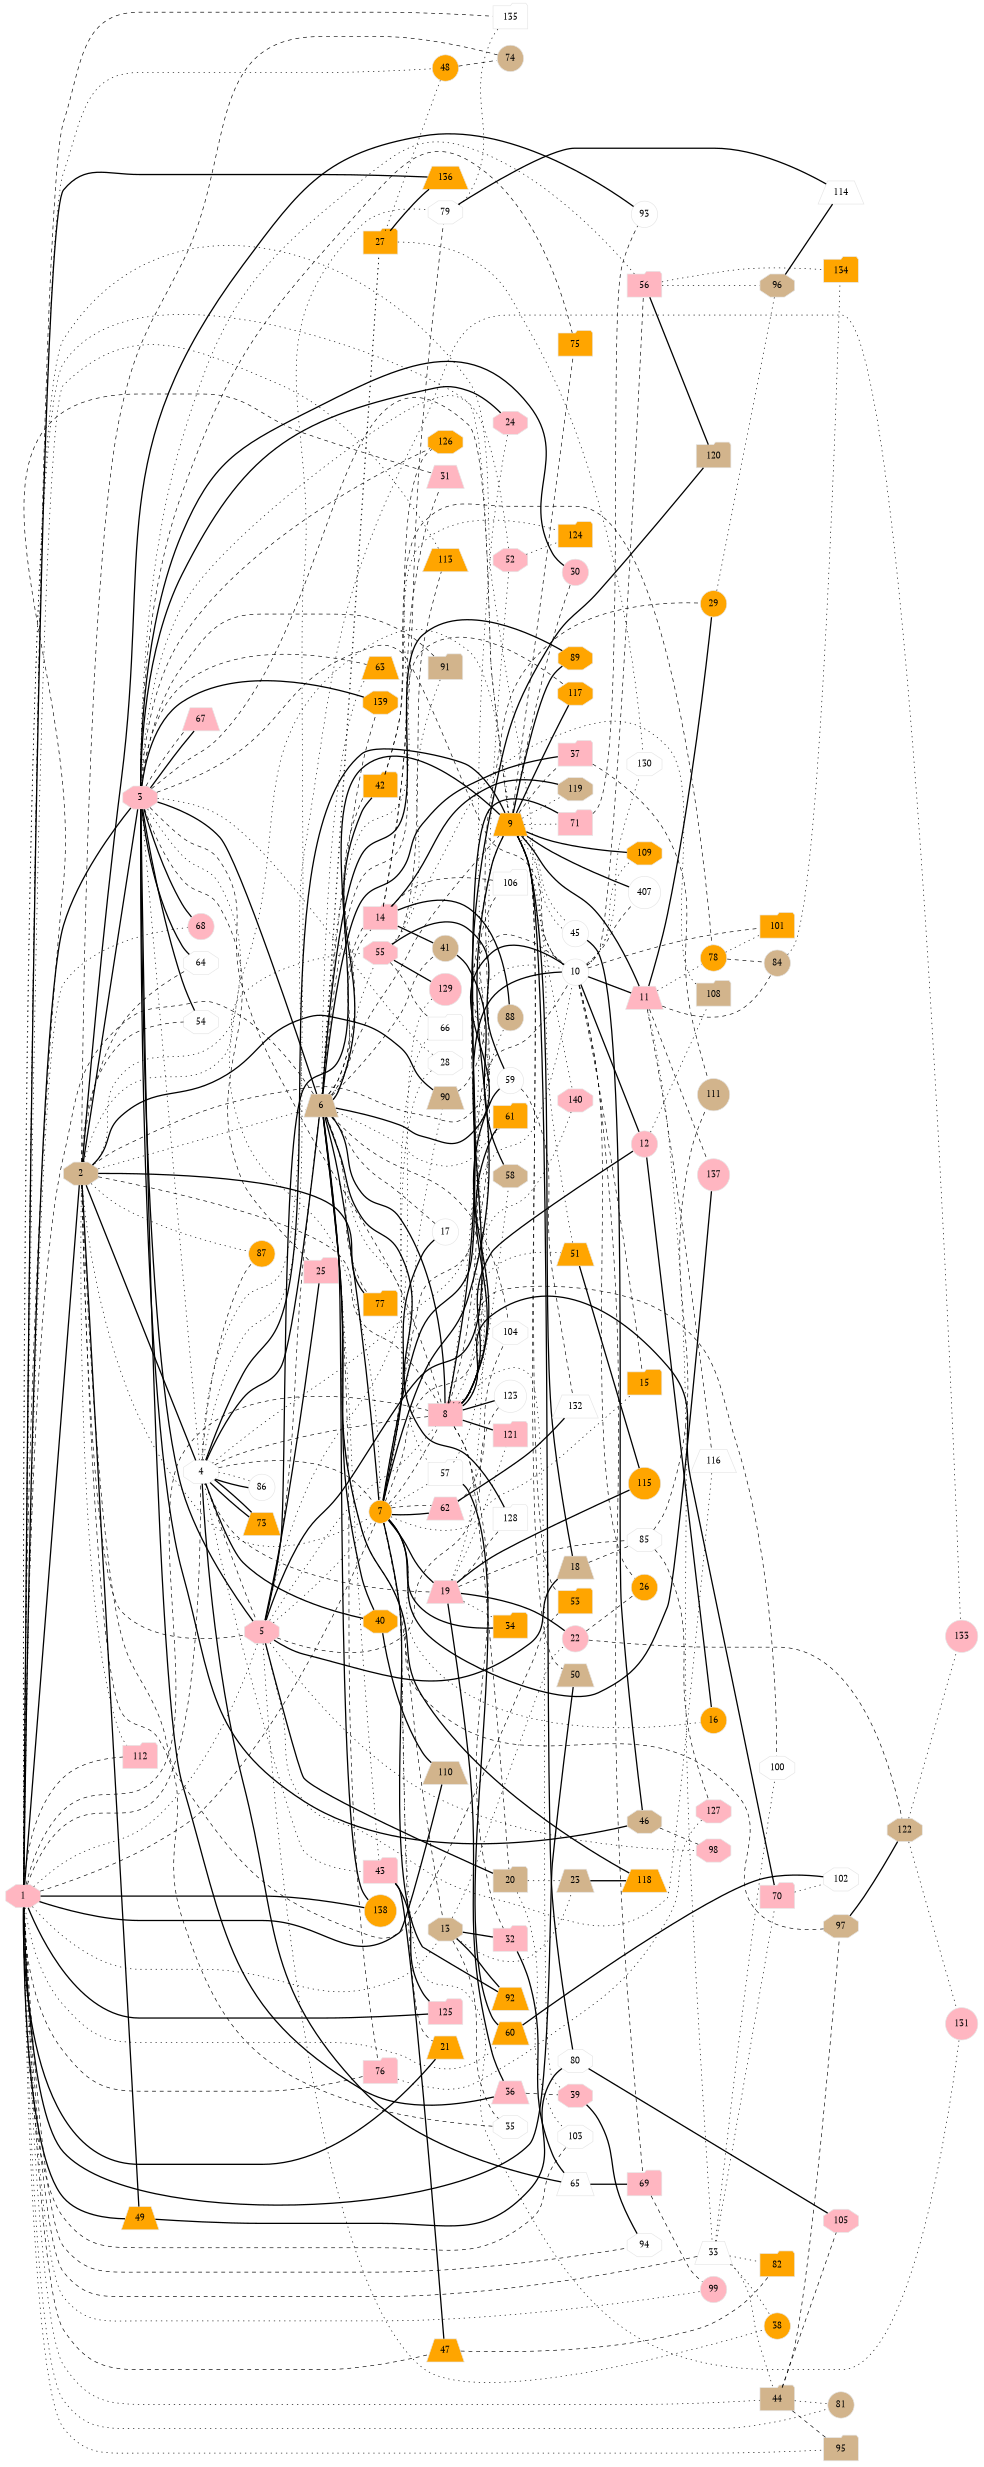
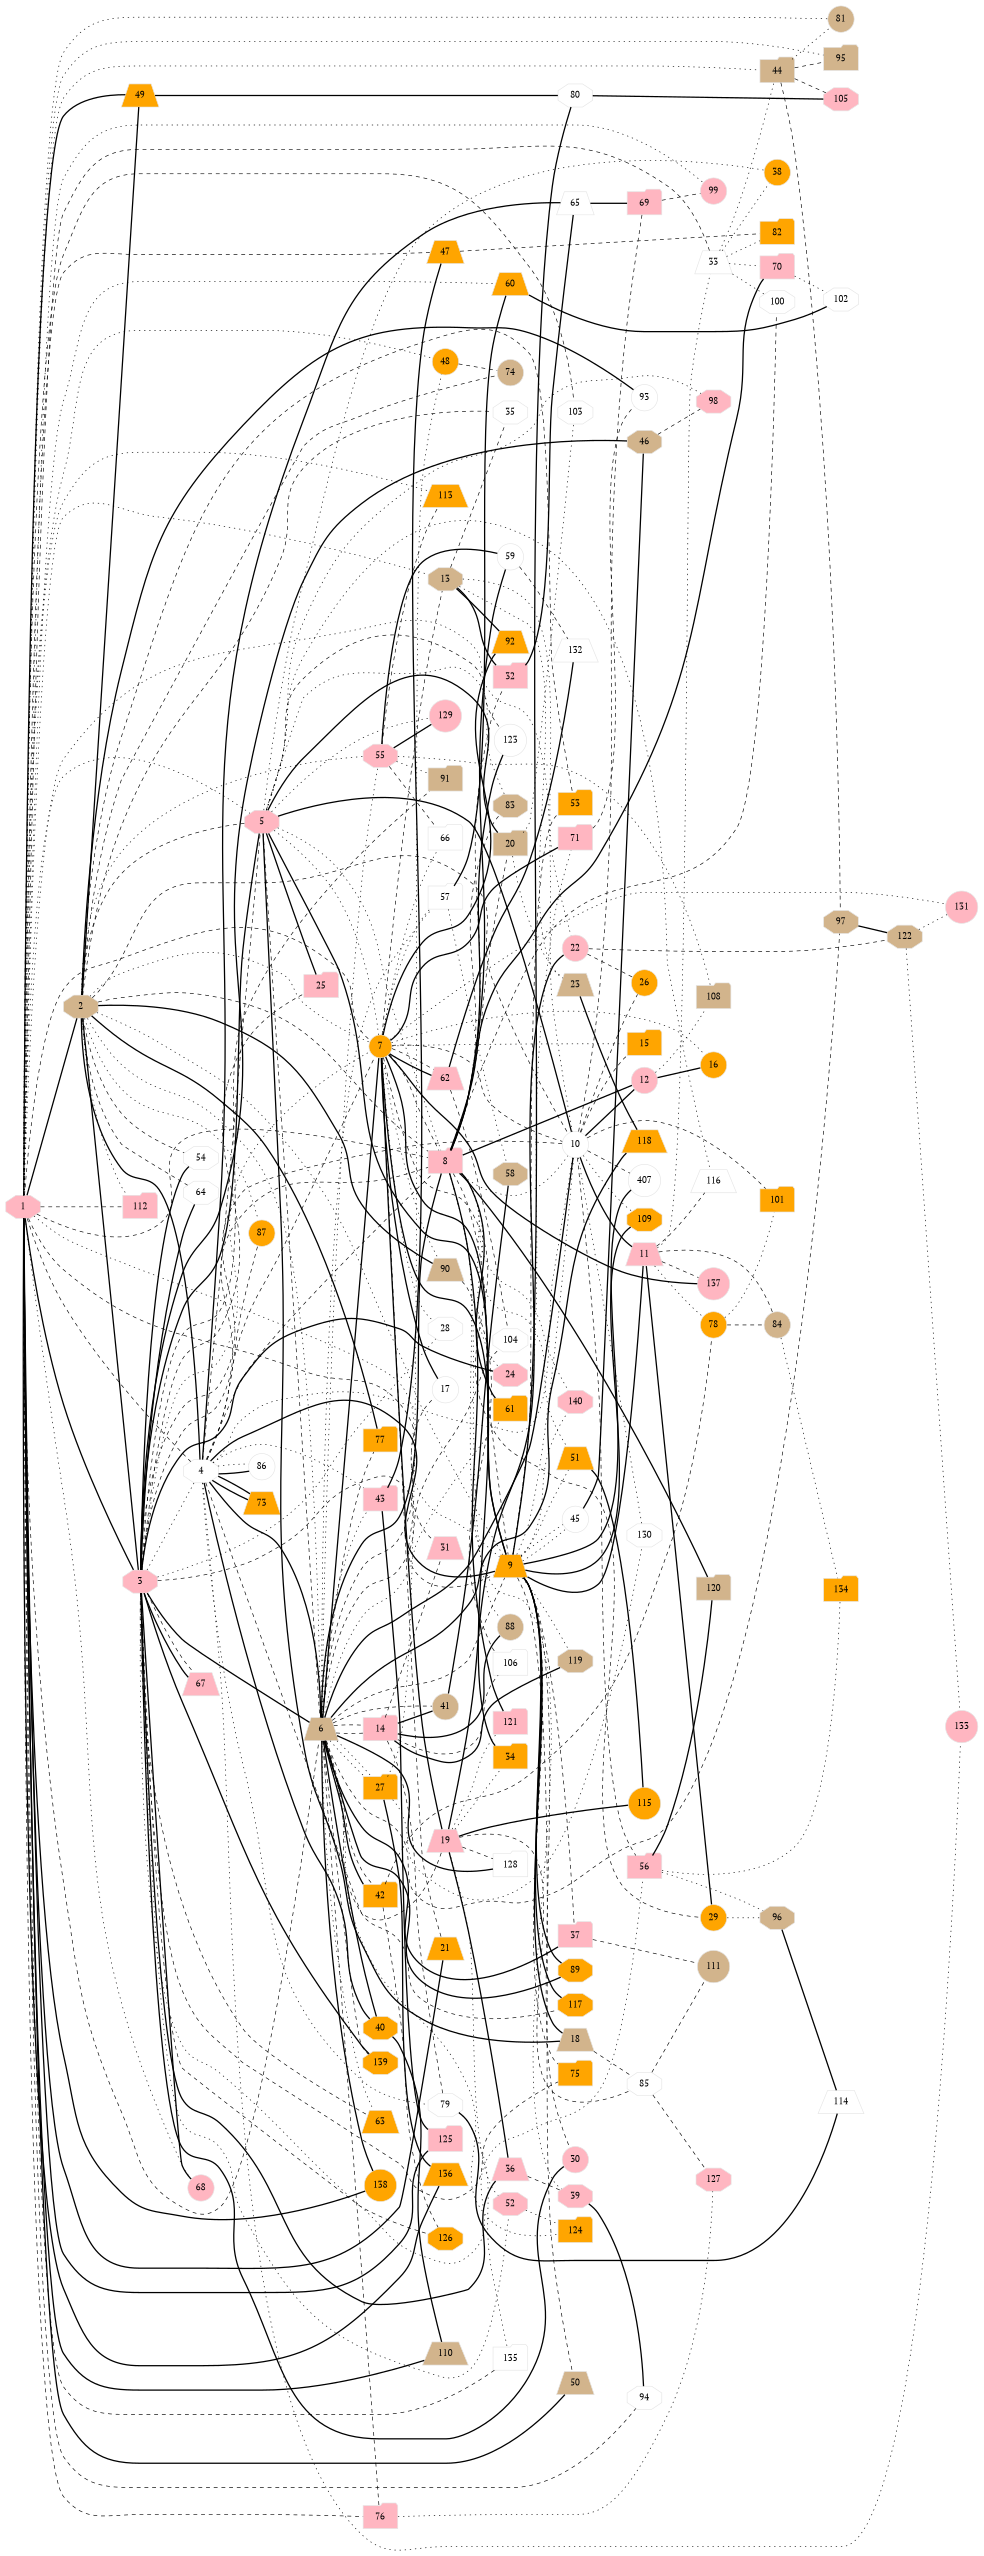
  graph {
    fontname="PT Serif"
    rankdir=LR
    node [color=gray90 fillcolor=lightpink fontname="PT Serif" shape=octagon style=filled]
    edge [fontname="PT Serif" style=bold]
    2 [fillcolor=tan]
    1
    3
    4 [fillcolor=white]
    5
    6 [fillcolor=tan shape=trapezium]
    7 [fillcolor=orange shape=circle]
    8 [shape=folder]
    9 [fillcolor=orange shape=trapezium]
    10 [fillcolor=white shape=circle]
    13 [fillcolor=tan]
    21 [fillcolor=orange shape=trapezium]
    31 [shape=trapezium]
    33 [fillcolor=white shape=trapezium]
    44 [fillcolor=tan shape=folder]
    47 [fillcolor=orange shape=trapezium]
    48 [fillcolor=orange shape=circle]
    49 [fillcolor=orange shape=trapezium]
    50 [fillcolor=tan shape=trapezium]
    60 [fillcolor=orange shape=trapezium]
    68 [shape=circle]
    76 [shape=folder]
    81 [fillcolor=tan shape=circle]
    94 [fillcolor=white]
    95 [fillcolor=tan shape=folder]
    99 [shape=circle]
    103 [fillcolor=white]
    110 [fillcolor=tan shape=trapezium]
    112 [shape=folder]
    113 [fillcolor=orange shape=trapezium]
    125 [shape=folder]
    135 [fillcolor=white shape=folder]
    136 [fillcolor=orange shape=trapezium]
    138 [fillcolor=orange shape=circle]
    35 [fillcolor=white]
    53 [fillcolor=orange shape=folder]
    54 [fillcolor=white]
    55
    64 [fillcolor=white]
    74 [fillcolor=tan shape=circle]
    77 [fillcolor=orange shape=folder]
    87 [fillcolor=orange shape=circle]
    90 [fillcolor=tan shape=trapezium]
    93 [fillcolor=white shape=circle]
    24
    25 [shape=folder]
    28 [fillcolor=white]
    30 [shape=circle]
    36 [shape=trapezium]
    46 [fillcolor=tan]
    52
    56 [shape=folder]
    63 [fillcolor=orange shape=trapezium]
    67 [shape=trapezium]
    75 [fillcolor=orange shape=folder]
    91 [fillcolor=tan shape=folder]
    126 [fillcolor=orange]
    139 [fillcolor=orange]
    19 [shape=trapezium]
    40 [fillcolor=orange]
    43 [shape=folder]
    65 [fillcolor=white shape=trapezium]
    73 [fillcolor=orange shape=trapezium]
    79 [fillcolor=white]
    86 [fillcolor=white shape=circle]
    133 [shape=circle]
    18 [fillcolor=tan shape=trapezium]
    20 [fillcolor=tan shape=folder]
    38 [fillcolor=orange shape=circle]
+   83 [fillcolor=tan]
    98
    116 [fillcolor=white shape=trapezium]
    123 [fillcolor=white shape=circle]
    129 [shape=circle]
    14 [shape=folder]
    17 [fillcolor=white shape=circle]
    27 [fillcolor=orange shape=folder]
    37 [shape=folder]
    41 [fillcolor=tan shape=circle]
    42 [fillcolor=orange shape=folder]
    57 [fillcolor=white shape=folder]
    61 [fillcolor=orange shape=folder]
    89 [fillcolor=orange]
    97 [fillcolor=tan]
    104 [fillcolor=white]
    117 [fillcolor=orange]
    118 [fillcolor=orange shape=trapezium]
    124 [fillcolor=orange shape=folder]
    128 [fillcolor=white shape=folder]
    15 [fillcolor=orange shape=folder]
    16 [fillcolor=orange shape=circle]
    29 [fillcolor=orange shape=circle]
    34 [fillcolor=orange shape=folder]
    62 [shape=trapezium]
    66 [fillcolor=white shape=folder]
    71 [shape=folder]
    92 [fillcolor=orange shape=trapezium]
    131 [shape=circle]
    137 [shape=circle]
    12 [shape=circle]
    32 [shape=folder]
    39
    51 [fillcolor=orange shape=trapezium]
    59 [fillcolor=white shape=circle]
    70 [shape=folder]
    88 [fillcolor=tan shape=circle]
    100 [fillcolor=white]
    120 [fillcolor=tan shape=folder]
    121 [shape=folder]
    140
    11 [shape=trapezium]
    45 [fillcolor=white shape=circle]
    80 [fillcolor=white]
    n114 [fillcolor=white label=407 shape=circle]
    109 [fillcolor=orange]
    119 [fillcolor=tan]
    26 [fillcolor=orange shape=circle]
    69 [shape=folder]
    101 [fillcolor=orange shape=folder]
    130 [fillcolor=white]
    22 [shape=circle]
    23 [fillcolor=tan shape=trapezium]
    82 [fillcolor=orange shape=folder]
    105
    102 [fillcolor=white]
    127
    108 [fillcolor=tan shape=folder]
    106 [fillcolor=white shape=folder]
    96 [fillcolor=tan]
    134 [fillcolor=orange shape=folder]
    85 [fillcolor=white]
    115 [fillcolor=orange shape=circle]
    114 [fillcolor=white shape=trapezium]
    111 [fillcolor=tan shape=circle]
    58 [fillcolor=tan]
    78 [fillcolor=orange shape=circle]
    122 [fillcolor=tan]
    132 [fillcolor=white shape=trapezium]
    84 [fillcolor=tan shape=circle]
    2 -- 3
    2 -- 4
    2 -- 5 [style=dashed]
    2 -- 6 [style=dotted]
    2 -- 7 [style=dotted]
    2 -- 8 [style=dashed]
    2 -- 9 [style=dotted]
    2 -- 10 [style=dashed]
    2 -- 49
    2 -- 112 [style=dotted]
    2 -- 35 [style=dashed]
    2 -- 53 [style=dashed]
    2 -- 54 [style=dashed]
    2 -- 55 [style=dotted]
    2 -- 64 [style=dashed]
    2 -- 74 [style=dashed]
    2 -- 77
    2 -- 87 [style=dotted]
    2 -- 90
    2 -- 93
    1 -- 2
    1 -- 3
    1 -- 4 [style=dashed]
    1 -- 5 [style=dotted]
    1 -- 6 [style=dashed]
    1 -- 7 [style=dashed]
    1 -- 8 [style=dashed]
    1 -- 9 [style=dotted]
    1 -- 10 [style=dotted]
    1 -- 13 [style=dotted]
    1 -- 21
    1 -- 31 [style=dashed]
    1 -- 33 [style=dashed]
    1 -- 44 [style=dotted]
    1 -- 47 [style=dashed]
    1 -- 48 [style=dotted]
    1 -- 49
    1 -- 50
    1 -- 60 [style=dotted]
    1 -- 68 [style=dotted]
    1 -- 76 [style=dashed]
    1 -- 81 [style=dotted]
    1 -- 94 [style=dashed]
    1 -- 95 [style=dotted]
    1 -- 99 [style=dotted]
    1 -- 103 [style=dashed]
    1 -- 110
    1 -- 112 [style=dashed]
    1 -- 113 [style=dotted]
    1 -- 125
    1 -- 135 [style=dashed]
    1 -- 136
    1 -- 138
    3 -- 4 [style=dotted]
    3 -- 5
    3 -- 6
    3 -- 7 [style=dotted]
    3 -- 8 [style=dashed]
    3 -- 9 [style=dashed]
    3 -- 10 [style=dashed]
    3 -- 68
    3 -- 54
    3 -- 64
    3 -- 24
    3 -- 25 [style=dashed]
    3 -- 28 [style=dotted]
    3 -- 30
    3 -- 36
    3 -- 46
    3 -- 52 [style=dotted]
    3 -- 56 [style=dotted]
    3 -- 63 [style=dashed]
    3 -- 67
    3 -- 67 [style=dashed]
    3 -- 75 [style=dashed]
    3 -- 91 [style=dashed]
    3 -- 126 [style=dashed]
    3 -- 139
    4 -- 5 [style=dashed]
    4 -- 6
    4 -- 7 [style=dashed]
    4 -- 8 [style=dashed]
    4 -- 9
    4 -- 10 [style=dotted]
    4 -- 87 [style=dashed]
    4 -- 19 [style=dashed]
    4 -- 40
    4 -- 43 [style=dotted]
    4 -- 65
    4 -- 73
    4 -- 73
    4 -- 79 [style=dotted]
    4 -- 86
    4 -- 86 [style=dotted]
    4 -- 133 [style=dotted]
    5 -- 6 [style=dashed]
    5 -- 7 [style=dotted]
    5 -- 8 [style=dotted]
    5 -- 9
    5 -- 10
    5 -- 25
    5 -- 18
    5 -- 20
    5 -- 38 [style=dotted]
+   5 -- 83 [style=dotted]
    5 -- 98 [style=dotted]
    5 -- 116 [style=dotted]
    5 -- 123 [style=dashed]
    5 -- 129 [style=dotted]
    6 -- 7
    6 -- 8
    6 -- 9 [style=dashed]
    6 -- 10
    6 -- 76 [style=dashed]
    6 -- 138
    6 -- 55 [style=dotted]
    6 -- 77 [style=dashed]
    6 -- 63 [style=dotted]
    6 -- 139 [style=dashed]
    6 -- 40
    6 -- 43 [style=dotted]
    6 -- 14 [style=dashed]
    6 -- 14 [style=dashed]
    6 -- 17 [style=dashed]
    6 -- 27 [style=dotted]
    6 -- 27 [style=dotted]
    6 -- 37
    6 -- 41 [style=dashed]
    6 -- 42
    6 -- 42 [style=dashed]
    6 -- 57 [style=dotted]
    6 -- 61 [style=dotted]
    6 -- 89
    6 -- 97 [style=dashed]
    6 -- 104 [style=dashed]
    6 -- 117 [style=dashed]
    6 -- 118
    6 -- 124 [style=dotted]
    6 -- 128
    7 -- 8 [style=dashed]
    7 -- 9
    7 -- 10 [style=dashed]
    7 -- 13 [style=dashed]
    7 -- 21 [style=dashed]
    7 -- 90 [style=dotted]
    7 -- 28 [style=dotted]
    7 -- 19
    7 -- 17
    7 -- 57 [style=dotted]
    7 -- 15 [style=dotted]
    7 -- 16 [style=dotted]
    7 -- 29 [style=dashed]
    7 -- 34
    7 -- 62
    7 -- 62 [style=dashed]
    7 -- 66 [style=dotted]
    7 -- 71
    7 -- 92
    7 -- 131 [style=dotted]
    7 -- 137
    8 -- 9 [style=dashed]
    8 -- 10 [style=dotted]
    8 -- 24 [style=dotted]
    8 -- 20 [style=dashed]
+   8 -- 83 [style=dashed]
    8 -- 123
    8 -- 61
    8 -- 12
    8 -- 32 [style=dashed]
    8 -- 39 [style=dotted]
    8 -- 51 [style=dotted]
    8 -- 59
    8 -- 70
    8 -- 88 [style=dotted]
    8 -- 100 [style=dashed]
    8 -- 120
    8 -- 121
    8 -- 140 [style=dotted]
    9 -- 10 [style=dotted]
    9 -- 50 [style=dashed]
    9 -- 53 [style=dashed]
    9 -- 30 [style=dashed]
    9 -- 75 [style=dashed]
    9 -- 18
    9 -- 37 [style=dashed]
    9 -- 89
    9 -- 117
    9 -- 71 [style=dotted]
    9 -- 51 [style=dotted]
    9 -- 140 [style=dotted]
    9 -- 11
    9 -- 45 [style=dotted]
    9 -- 45 [style=dotted]
    9 -- 80
    9 -- n114
    9 -- 109
    9 -- 119 [style=dotted]
    10 -- 56 [style=dashed]
    10 -- 15 [style=dashed]
    10 -- 12
    10 -- 11
    10 -- n114 [style=dashed]
    10 -- 109 [style=dotted]
    10 -- 26 [style=dashed]
    10 -- 69 [style=dashed]
    10 -- 101 [style=dashed]
    10 -- 130 [style=dotted]
    13 -- 35 [style=dashed]
    13 -- 92
    13 -- 32
    13 -- 22 [style=dotted]
    13 -- 23 [style=dotted]
    33 -- 44 [style=dotted]
    33 -- 38 [style=dotted]
    33 -- 70 [style=dotted]
    33 -- 100 [style=dotted]
    33 -- 82 [style=dotted]
    44 -- 81 [style=dotted]
    44 -- 95 [style=dashed]
    44 -- 97 [style=dashed]
    44 -- 105 [style=dashed]
    47 -- 82 [style=dashed]
    48 -- 74 [style=dashed]
    49 -- 80
    60 -- 102
    76 -- 127 [style=dotted]
    55 -- 113 [style=dashed]
    55 -- 91 [style=dotted]
    55 -- 129
    55 -- 66 [style=dashed]
    55 -- 59
    55 -- 108 [style=dotted]
    90 -- 106 [style=dashed]
    36 -- 39 [style=dashed]
    46 -- 98 [style=dashed]
    52 -- 124 [style=dotted]
    56 -- 120
    56 -- 96 [style=dotted]
    56 -- 134 [style=dotted]
    19 -- 36
    19 -- 52 [style=dotted]
    19 -- 128 [style=dashed]
    19 -- 34 [style=dotted]
    19 -- 121 [style=dotted]
    19 -- 22
    19 -- 85 [style=dashed]
    19 -- 115
    40 -- 110
    43 -- 47
    43 -- 125
    65 -- 69
    79 -- 135 [style=dotted]
    79 -- 114
    18 -- 85 [style=dashed]
    20 -- 103 [style=dotted]
    20 -- 23 [style=dotted]
    14 -- 31 [style=dashed]
    14 -- 79 [style=dashed]
    14 -- 41
    14 -- 88
    14 -- 119
    14 -- 106 [style=dashed]
    27 -- 48 [style=dotted]
    27 -- 136
    27 -- 130 [style=dotted]
    37 -- 111 [style=dashed]
    41 -- 58
    42 -- 126 [style=dashed]
    42 -- 78 [style=dashed]
    57 -- 60
    57 -- 58 [style=dotted]
    97 -- 122
    29 -- 96 [style=dotted]
    62 -- 104 [style=dashed]
    62 -- 132
    71 -- 93 [style=dashed]
    12 -- 16
    12 -- 108 [style=dotted]
    32 -- 65
    39 -- 94
    51 -- 115
    59 -- 132 [style=dashed]
    70 -- 102 [style=dotted]
    11 -- 33 [style=dotted]
    11 -- 116 [style=dashed]
    11 -- 29
    11 -- 137 [style=dashed]
    11 -- 78 [style=dotted]
    11 -- 84 [style=dashed]
    45 -- 46
    80 -- 105
    69 -- 99 [style=dashed]
    22 -- 26 [style=dashed]
    22 -- 122 [style=dashed]
    23 -- 118
    96 -- 114
    85 -- 127 [style=dashed]
    85 -- 111 [style=dashed]
    78 -- 101 [style=dotted]
    78 -- 84 [style=dashed]
    122 -- 133 [style=dotted]
    122 -- 131 [style=dotted]
    84 -- 134 [style=dotted]
  }
